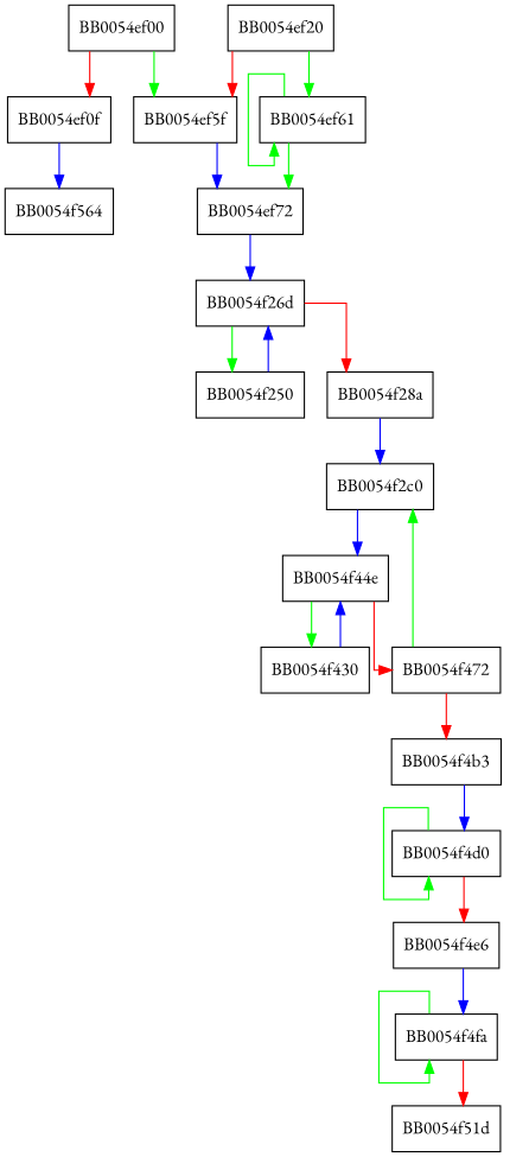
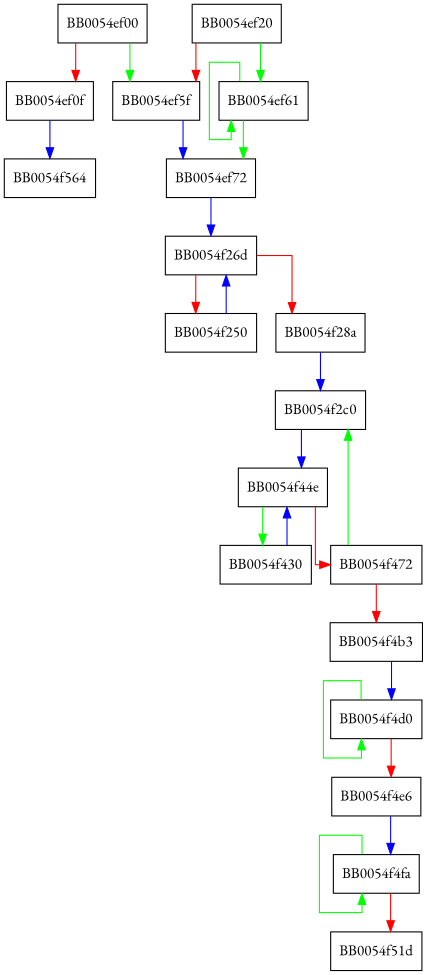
  digraph {
    fontname="EB Garamond"
    splines=ortho
    node [fontname="EB Garamond" shape=box]
    edge [color=green fontname="EB Garamond"]
    BB0054ef00
    BB0054ef0f
    BB0054ef5f
    BB0054ef20
    BB0054ef61
    BB0054f564
    BB0054ef72
    BB0054f26d
    BB0054f250
    BB0054f28a
    BB0054f2c0
    BB0054f44e
    BB0054f430
    BB0054f472
    BB0054f4b3
    BB0054f4d0
    BB0054f4e6
    BB0054f4fa
    BB0054f51d
    BB0054ef00 -> BB0054ef0f [color=red]
    BB0054ef00 -> BB0054ef5f
    BB0054ef0f -> BB0054f564 [color=blue]
    BB0054ef5f -> BB0054ef72 [color=blue]
    BB0054ef20 -> BB0054ef5f [color=red]
    BB0054ef20 -> BB0054ef61
    BB0054ef61 -> BB0054ef61
    BB0054ef61 -> BB0054ef72
    BB0054ef72 -> BB0054f26d [color=blue]
-   BB0054f26d -> BB0054f250
+   BB0054f26d -> BB0054f250 [color=red]
    BB0054f26d -> BB0054f28a [color=red]
    BB0054f250 -> BB0054f26d [color=blue]
    BB0054f28a -> BB0054f2c0 [color=blue]
    BB0054f2c0 -> BB0054f44e [color=blue]
    BB0054f44e -> BB0054f430
    BB0054f44e -> BB0054f472 [color=red]
    BB0054f430 -> BB0054f44e [color=blue]
    BB0054f472 -> BB0054f2c0
    BB0054f472 -> BB0054f4b3 [color=red]
    BB0054f4b3 -> BB0054f4d0 [color=blue]
    BB0054f4d0 -> BB0054f4d0
    BB0054f4d0 -> BB0054f4e6 [color=red]
    BB0054f4e6 -> BB0054f4fa [color=blue]
    BB0054f4fa -> BB0054f4fa
    BB0054f4fa -> BB0054f51d [color=red]
  }
